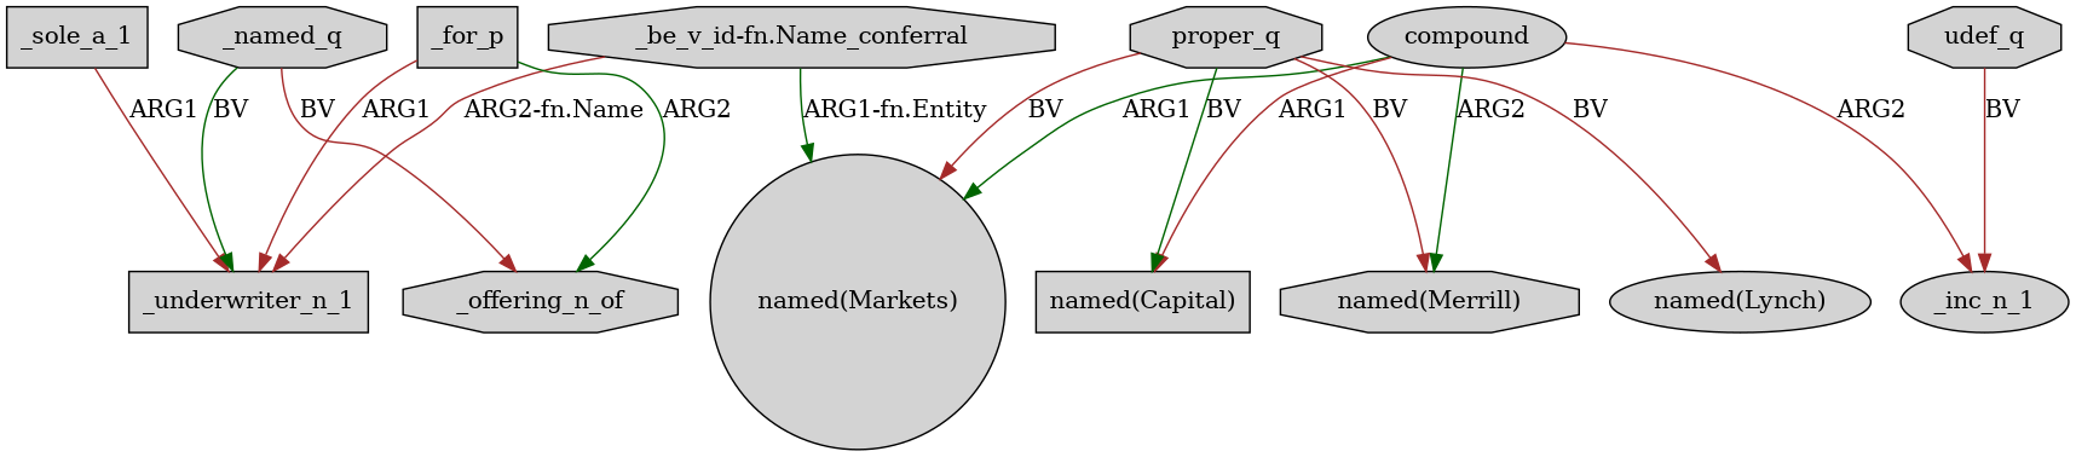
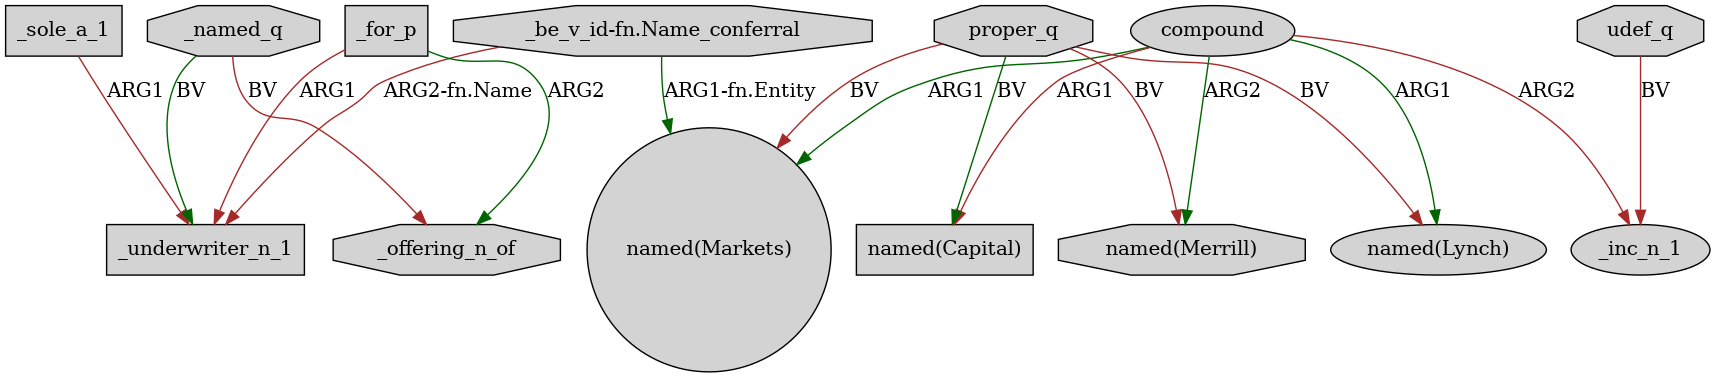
  digraph {
    node [shape=octagon style=filled]
    edge [color=brown]
    _sole_a_1 [shape=box]
    _underwriter_n_1 [shape=box]
    "_be_v_id-fn.Name_conferral"
    "named(Markets)" [shape=circle]
    _for_p [shape=box]
    _offering_n_of
    n7 [label=_named_q]
    compound [shape=ellipse]
    "named(Merrill)"
    "named(Capital)" [shape=box]
    "named(Lynch)" [shape=ellipse]
    _inc_n_1 [shape=ellipse]
    proper_q
    udef_q
    _sole_a_1 -> _underwriter_n_1 [label=ARG1]
    "_be_v_id-fn.Name_conferral" -> _underwriter_n_1 [label="ARG2-fn.Name"]
    "_be_v_id-fn.Name_conferral" -> "named(Markets)" [color=darkgreen label="ARG1-fn.Entity"]
    _for_p -> _underwriter_n_1 [label=ARG1]
    _for_p -> _offering_n_of [color=darkgreen label=ARG2]
    n7 -> _underwriter_n_1 [color=darkgreen label=BV]
    n7 -> _offering_n_of [label=BV]
    compound -> "named(Markets)" [color=darkgreen label=ARG1]
    compound -> "named(Merrill)" [color=darkgreen label=ARG2]
    compound -> "named(Capital)" [label=ARG1]
+   compound -> "named(Lynch)" [color=darkgreen label=ARG1]
    compound -> _inc_n_1 [label=ARG2]
    proper_q -> "named(Markets)" [label=BV]
    proper_q -> "named(Merrill)" [label=BV]
    proper_q -> "named(Capital)" [color=darkgreen label=BV]
    proper_q -> "named(Lynch)" [label=BV]
    udef_q -> _inc_n_1 [label=BV]
  }
